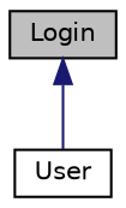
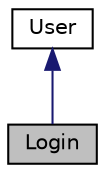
  digraph {
    node [color=black fontname=Helvetica fontsize=10 shape=record style=filled]
    n1 [fillcolor=grey75 fontcolor=black height=0.2 label=Login width=0.4]
    n2 [fillcolor=white height=0.2 label=User width=0.4]
-   n1 -> n2 [color=midnightblue dir=back fontname=Helvetica fontsize=10 labelfontname=Helvetica labelfontsize=10 style=solid]
+   n2 -> n1 [color=midnightblue dir=back fontname=Helvetica fontsize=10 labelfontname=Helvetica labelfontsize=10 style=solid]
  }
